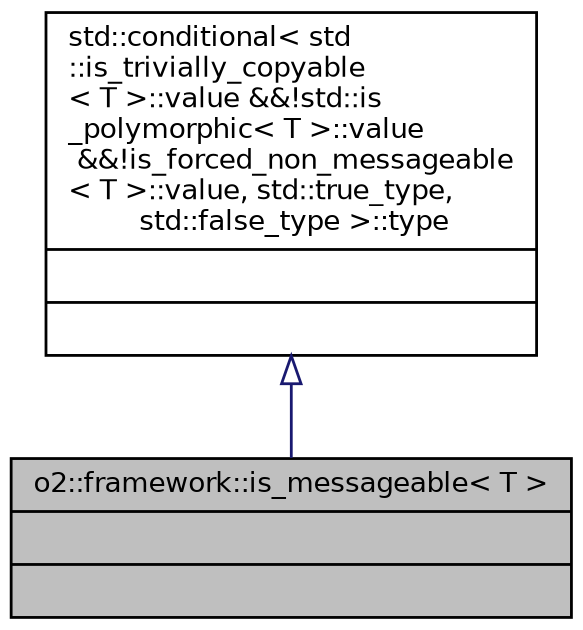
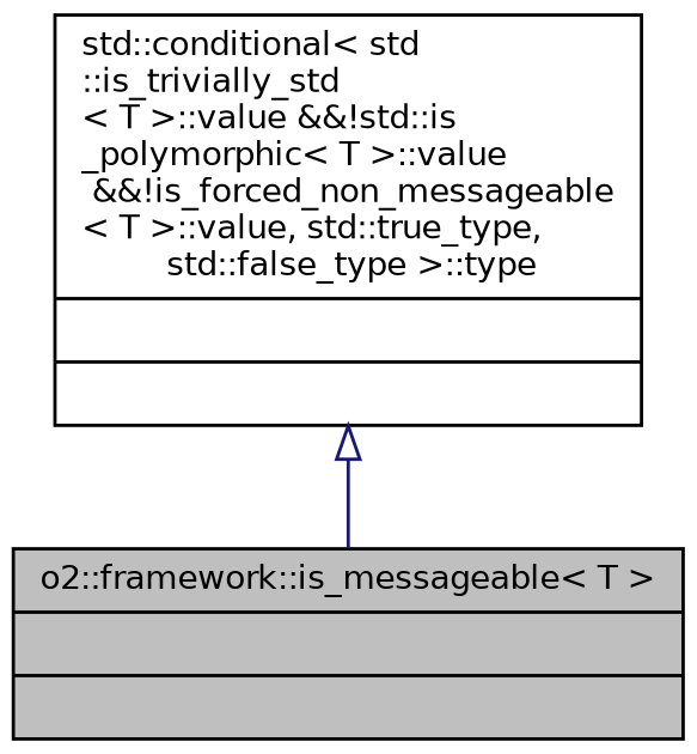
  digraph {
    node [color=black fontname=Helvetica fontsize=10 shape=record]
    n1 [fillcolor=grey75 fontcolor=black height=0.2 label="{o2::framework::is_messageable\< T \>\n||}" style=filled width=0.4]
-   n2 [height=0.2 label="{std::conditional\< std\l::is_trivially_copyable\l\< T \>::value &&!std::is\l_polymorphic\< T \>::value\l &&!is_forced_non_messageable\l\< T \>::value, std::true_type,\l std::false_type \>::type\n||}" width=0.4]
+   n2 [height=0.2 label="{std::conditional\< std\l::is_trivially_std\l\< T \>::value &&!std::is\l_polymorphic\< T \>::value\l &&!is_forced_non_messageable\l\< T \>::value, std::true_type,\l std::false_type \>::type\n||}" width=0.4]
    n2 -> n1 [arrowtail=onormal color=midnightblue dir=back fontname=Helvetica fontsize=10 labelfontname=Helvetica labelfontsize=10 style=solid]
  }
